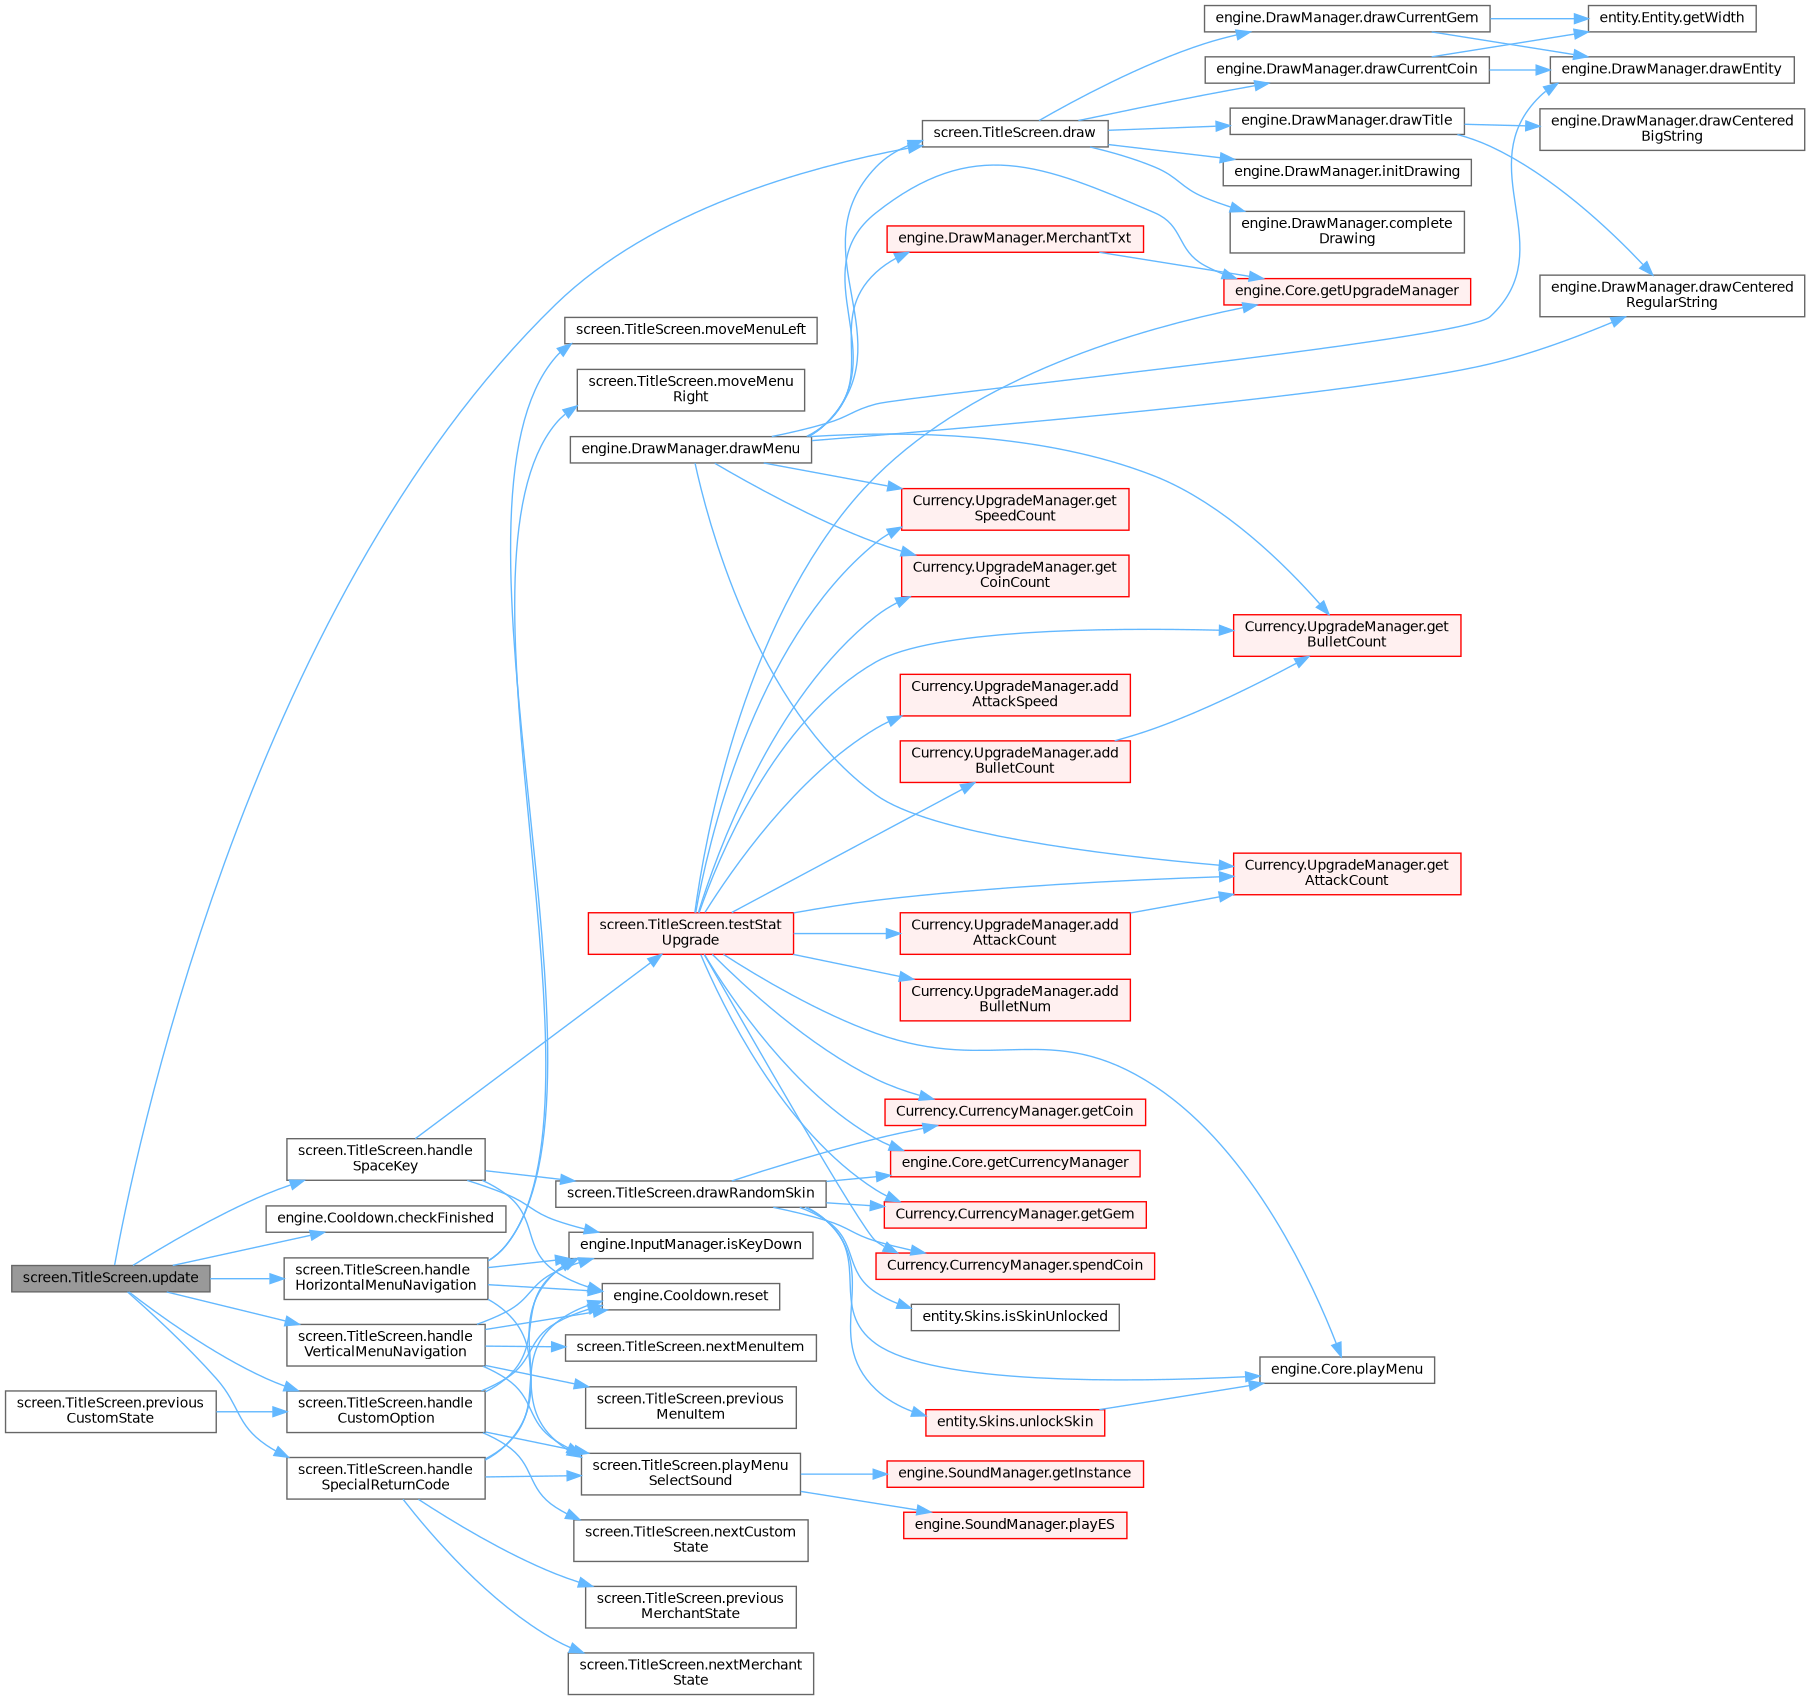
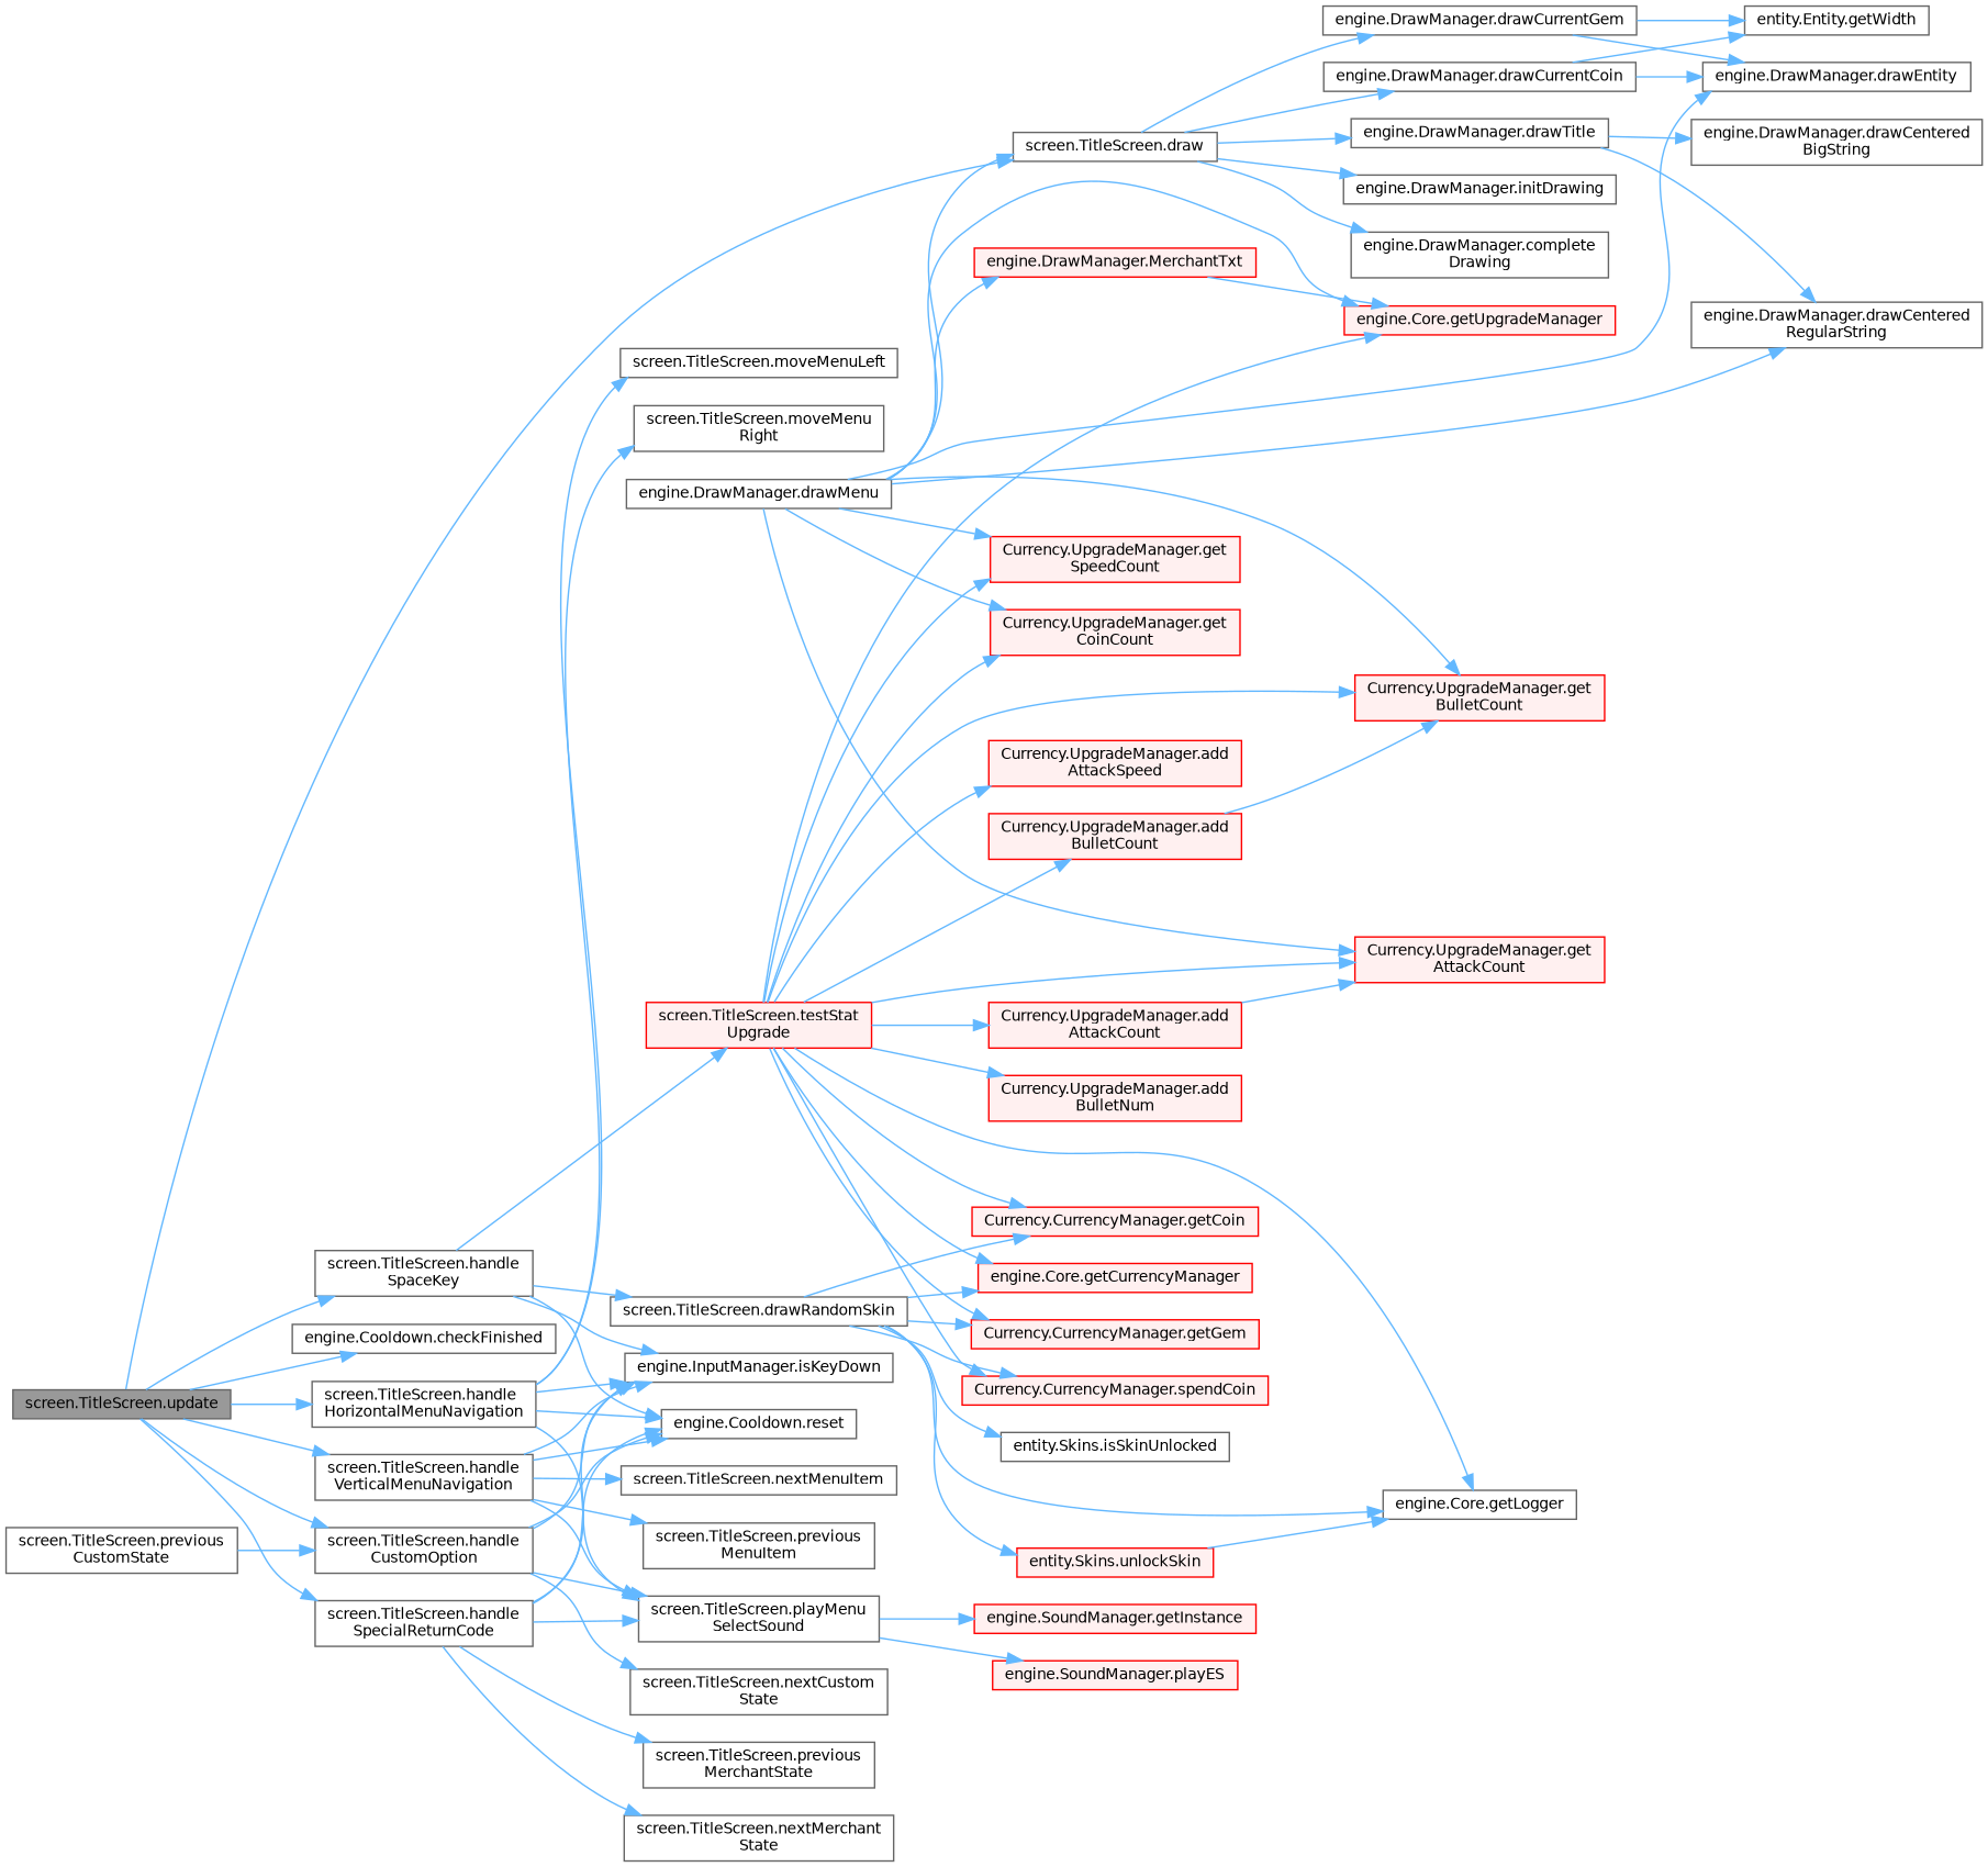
  digraph {
    rankdir=LR
    node [color=grey40 fillcolor=white fontname=Helvetica fontsize=10 shape=box style=filled]
    edge [color=steelblue1 fontname=Helvetica fontsize=10 labelfontname=Helvetica labelfontsize=10 style=solid]
    n1 [color=gray40 fillcolor=grey60 fontcolor=black height=0.2 label="screen.TitleScreen.update" width=0.4]
    n2 [height=0.2 label="engine.Cooldown.checkFinished" width=0.4]
    n3 [height=0.2 label="screen.TitleScreen.draw" width=0.4]
    n4 [height=0.2 label="screen.TitleScreen.handle\lCustomOption" width=0.4]
    n5 [height=0.2 label="screen.TitleScreen.handle\lHorizontalMenuNavigation" width=0.4]
    n6 [height=0.2 label="screen.TitleScreen.handle\lSpaceKey" width=0.4]
    n7 [height=0.2 label="screen.TitleScreen.handle\lSpecialReturnCode" width=0.4]
    n8 [height=0.2 label="screen.TitleScreen.handle\lVerticalMenuNavigation" width=0.4]
    n9 [height=0.2 label="engine.DrawManager.complete\lDrawing" width=0.4]
    n10 [height=0.2 label="engine.DrawManager.drawCurrentCoin" width=0.4]
    n11 [height=0.2 label="engine.DrawManager.drawCurrentGem" width=0.4]
    n12 [height=0.2 label="engine.DrawManager.drawTitle" width=0.4]
    n13 [height=0.2 label="engine.DrawManager.initDrawing" width=0.4]
    n14 [height=0.2 label="engine.InputManager.isKeyDown" width=0.4]
    n15 [height=0.2 label="screen.TitleScreen.nextCustom\lState" width=0.4]
    n16 [height=0.2 label="screen.TitleScreen.playMenu\lSelectSound" width=0.4]
    n17 [height=0.2 label="engine.Cooldown.reset" width=0.4]
    n18 [height=0.2 label="screen.TitleScreen.moveMenuLeft" width=0.4]
    n19 [height=0.2 label="screen.TitleScreen.moveMenu\lRight" width=0.4]
    n20 [height=0.2 label="screen.TitleScreen.drawRandomSkin" width=0.4]
    n21 [color=red fillcolor="#FFF0F0" height=0.2 label="screen.TitleScreen.testStat\lUpgrade" width=0.4]
    n22 [height=0.2 label="screen.TitleScreen.nextMerchant\lState" width=0.4]
    n23 [height=0.2 label="screen.TitleScreen.previous\lMerchantState" width=0.4]
    n24 [height=0.2 label="screen.TitleScreen.nextMenuItem" width=0.4]
    n25 [height=0.2 label="screen.TitleScreen.previous\lMenuItem" width=0.4]
    n26 [height=0.2 label="engine.DrawManager.drawEntity" width=0.4]
    n27 [height=0.2 label="entity.Entity.getWidth" width=0.4]
    n28 [height=0.2 label="engine.DrawManager.drawMenu" width=0.4]
    n29 [height=0.2 label="engine.DrawManager.drawCentered\lRegularString" width=0.4]
    n30 [color=red fillcolor="#FFF0F0" height=0.2 label="Currency.UpgradeManager.get\lAttackCount" width=0.4]
    n31 [color=red fillcolor="#FFF0F0" height=0.2 label="Currency.UpgradeManager.get\lBulletCount" width=0.4]
    n32 [color=red fillcolor="#FFF0F0" height=0.2 label="Currency.UpgradeManager.get\lCoinCount" width=0.4]
    n33 [color=red fillcolor="#FFF0F0" height=0.2 label="Currency.UpgradeManager.get\lSpeedCount" width=0.4]
    n34 [color=red fillcolor="#FFF0F0" height=0.2 label="engine.Core.getUpgradeManager" width=0.4]
    n35 [color=red fillcolor="#FFF0F0" height=0.2 label="engine.DrawManager.MerchantTxt" width=0.4]
    n36 [height=0.2 label="engine.DrawManager.drawCentered\lBigString" width=0.4]
    n37 [color=red fillcolor="#FFF0F0" height=0.2 label="engine.SoundManager.getInstance" width=0.4]
    n38 [color=red fillcolor="#FFF0F0" height=0.2 label="engine.SoundManager.playES" width=0.4]
    n39 [height=0.2 label="screen.TitleScreen.previous\lCustomState" width=0.4]
    n40 [color=red fillcolor="#FFF0F0" height=0.2 label="Currency.CurrencyManager.getCoin" width=0.4]
    n41 [color=red fillcolor="#FFF0F0" height=0.2 label="engine.Core.getCurrencyManager" width=0.4]
    n42 [color=red fillcolor="#FFF0F0" height=0.2 label="Currency.CurrencyManager.getGem" width=0.4]
-   n43 [height=0.2 label="engine.Core.playMenu" width=0.4]
+   n43 [height=0.2 label="engine.Core.getLogger" width=0.4]
    n44 [height=0.2 label="entity.Skins.isSkinUnlocked" width=0.4]
    n45 [color=red fillcolor="#FFF0F0" height=0.2 label="Currency.CurrencyManager.spendCoin" width=0.4]
    n46 [color=red fillcolor="#FFF0F0" height=0.2 label="entity.Skins.unlockSkin" width=0.4]
    n47 [color=red fillcolor="#FFF0F0" height=0.2 label="Currency.UpgradeManager.add\lAttackCount" width=0.4]
    n48 [color=red fillcolor="#FFF0F0" height=0.2 label="Currency.UpgradeManager.add\lAttackSpeed" width=0.4]
    n49 [color=red fillcolor="#FFF0F0" height=0.2 label="Currency.UpgradeManager.add\lBulletCount" width=0.4]
    n50 [color=red fillcolor="#FFF0F0" height=0.2 label="Currency.UpgradeManager.add\lBulletNum" width=0.4]
    n1 -> n2
    n1 -> n3
    n1 -> n4
    n1 -> n5
    n1 -> n6
    n1 -> n7
    n1 -> n8
    n3 -> n9
    n3 -> n10
    n3 -> n11
    n3 -> n12
    n3 -> n13
    n4 -> n14
    n4 -> n15
    n4 -> n16
    n4 -> n17
    n5 -> n14
    n5 -> n16
    n5 -> n17
    n5 -> n18
    n5 -> n19
    n6 -> n14
    n6 -> n17
    n6 -> n20
    n6 -> n21
    n7 -> n14
    n7 -> n16
    n7 -> n17
    n7 -> n22
    n7 -> n23
    n8 -> n14
    n8 -> n16
    n8 -> n17
    n8 -> n24
    n8 -> n25
    n10 -> n26
    n10 -> n27
    n11 -> n26
    n11 -> n27
    n12 -> n29
    n12 -> n36
    n16 -> n37
    n16 -> n38
    n20 -> n40
    n20 -> n41
    n20 -> n42
    n20 -> n43
    n20 -> n44
    n20 -> n45
    n20 -> n46
    n21 -> n30
    n21 -> n31
    n21 -> n32
    n21 -> n33
    n21 -> n34
    n21 -> n40
    n21 -> n41
    n21 -> n42
    n21 -> n43
    n21 -> n45
    n21 -> n47
    n21 -> n48
    n21 -> n49
    n21 -> n50
    n28 -> n3
    n28 -> n26
    n28 -> n29
    n28 -> n30
    n28 -> n31
    n28 -> n32
    n28 -> n33
    n28 -> n34
    n28 -> n35
    n35 -> n34
    n39 -> n4
    n46 -> n43
    n47 -> n30
    n49 -> n31
  }
